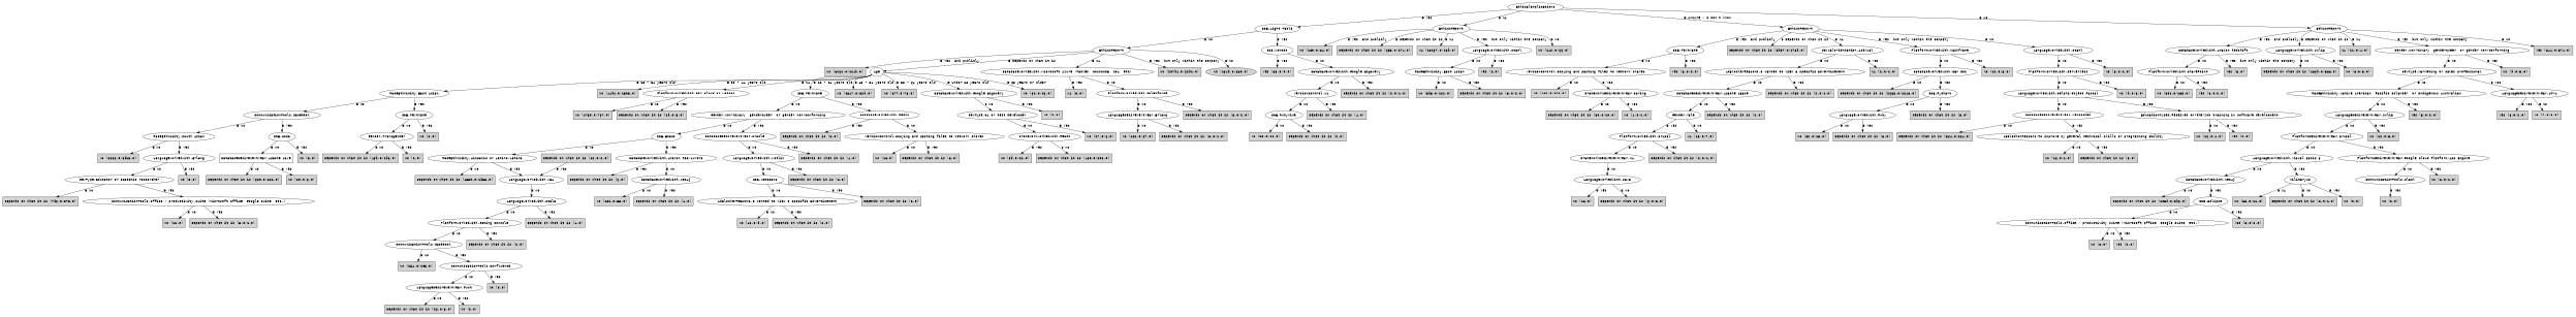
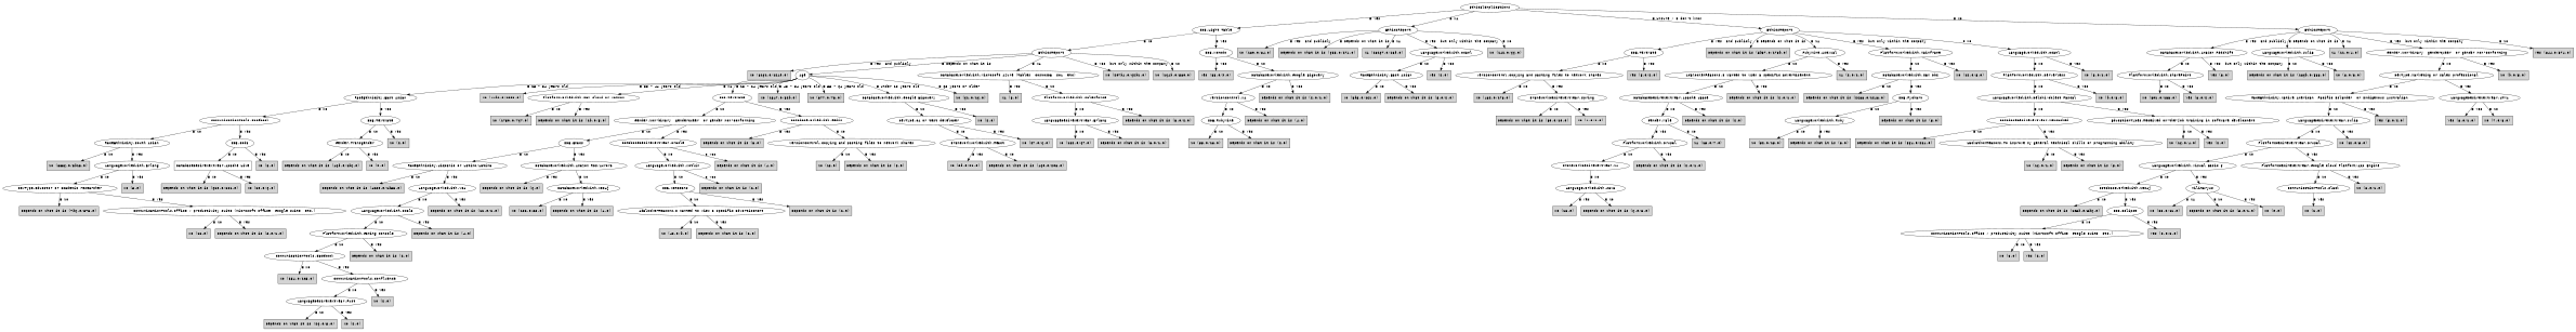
  digraph {
    fontname="DejaVu Sans Mono"
    node [fontname="DejaVu Sans Mono" shape=box style=filled]
    edge [fontname="DejaVu Sans Mono"]
    n1 [label=EthicalImplications shape="" style=""]
    n2 [label="IDE.Light Table" shape="" style=""]
    n3 [label=EthicsReport shape="" style=""]
    n4 [label=EthicsReport shape="" style=""]
    n5 [label=EthicsReport shape="" style=""]
    n6 [label=EthicsReport shape="" style=""]
    n7 [label="IDE.Komodo" shape="" style=""]
    n8 [label="No (180.0/84.0)"]
    n9 [label="Depends on what it is (655.0/274.0)"]
    n10 [label="NA (28167.0/189.0)"]
    n11 [label="LanguageWorkedWith.Ocaml" shape="" style=""]
    n12 [label="No (142.0/66.0)"]
    n13 [label="IDE.TextMate" shape="" style=""]
    n14 [label="Depends on what it is (5937.0/1789.0)"]
-   n15 [label="SexualOrientation.Asexual" shape="" style=""]
+   n15 [label="RubyMine.Asexual" shape="" style=""]
    n16 [label="PlatformWorkedWith.Mainframe" shape="" style=""]
    n17 [label="LanguageWorkedWith.Ocaml" shape="" style=""]
    n18 [label="DatabaseWorkedWith.Amazon Redshift" shape="" style=""]
    n19 [label="LanguageWorkedWith.Julia" shape="" style=""]
    n20 [label="NA (11.0/4.0)"]
    n21 [label="Gender.Non-binary  genderqueer  or gender non-conforming" shape="" style=""]
    n22 [label="Yes (844.0/374.0)"]
    n23 [label="No (8161.0/1249.0)"]
    n24 [label=Age shape="" style=""]
    n25 [label="DatabaseWorkedWith.Microsoft Azure (Tables  CosmosDB  SQL  etc)" shape="" style=""]
    n26 [label="No (20794.0/6291.0)"]
-   n27 [label="No (1649.0/580.0)" shape=ellipse]
+   n27 [label="No (1649.0/580.0)"]
    n28 [label="Yes (33.0/9.0)"]
    n29 [label="DatabaseWorkedWith.Google BigQuery" shape="" style=""]
    n30 [label="RaceEthnicity.East Asian" shape="" style=""]
    n31 [label="No (4491.0/1503.0)"]
    n32 [label="PlatformWorkedWith.IBM Cloud or Watson" shape="" style=""]
    n33 [label="IDE.TextMate" shape="" style=""]
    n34 [label="No (1347.0/329.0)"]
    n35 [label="No (377.0/73.0)"]
    n36 [label="DatabaseWorkedWith.Google BigQuery" shape="" style=""]
    n37 [label="No (61.0/16.0)"]
    n38 [label="NA (3.0)"]
    n39 [label="PlatformWorkedWith.Salesforce" shape="" style=""]
    n40 [label="CommunicationTools.Facebook" shape="" style=""]
    n41 [label="IDE.TextMate" shape="" style=""]
    n42 [label="No (1750.0/767.0)"]
    n43 [label="Depends on what it is (19.0/5.0)"]
    n44 [label="Gender.Non-binary  genderqueer  or gender non-conforming" shape="" style=""]
    n45 [label="DatabaseWorkedWith.Redis" shape="" style=""]
    n46 [label="DevType.QA or test developer" shape="" style=""]
    n47 [label="No (2.0)"]
    n48 [label="RaceEthnicity.South Asian" shape="" style=""]
    n49 [label="IDE.Coda" shape="" style=""]
    n50 [label="Gender.Transgender" shape="" style=""]
    n51 [label="No (2.0)"]
    n52 [label="No (8886.0/3913.0)"]
    n53 [label="LanguageWorkedWith.Erlang" shape="" style=""]
    n54 [label="DatabaseDesireNextYear.Apache Hive" style=""]
    n55 [label="No (3.0)"]
    n56 [label="DevType.Educator or academic researcher" shape="" style=""]
    n57 [label="No (5.0)"]
    n58 [label="Depends on what it is (796.0/373.0)"]
    n59 [label="CommunicationTools.Office / productivity suite (Microsoft Office  Google Suite  etc.)" shape="" style=""]
    n60 [label="No (12.0)"]
    n61 [label="Depends on what it is (5.0/1.0)"]
    n62 [label="Depends on what it is (620.0/281.0)"]
    n63 [label="No (20.0/6.0)"]
    n64 [label="Depends on what it is (469.0/196.0)"]
    n65 [label="No (2.0)"]
    n66 [label="IDE.Emacs" shape="" style=""]
    n67 [label="DatabaseDesireNextYear.Oracle" shape="" style=""]
    n68 [label="Depends on what it is (3.0)"]
    n69 [label="VersionControl.Copying and pasting files to network shares" shape="" style=""]
    n70 [label="RaceEthnicity.Hispanic or Latino/Latina" shape="" style=""]
    n71 [label="DatabaseWorkedWith.Amazon RDS/Aurora" shape="" style=""]
    n72 [label="LanguageWorkedWith.Kotlin" shape="" style=""]
    n73 [label="Depends on what it is (4.0)"]
    n74 [label="Depends on what it is (4350.0/1953.0)"]
    n75 [label="LanguageWorkedWith.VBA" shape="" style=""]
    n76 [label="Depends on what it is (6.0)"]
    n77 [label="DatabaseWorkedWith.Neo4j" shape="" style=""]
    n78 [label="LanguageWorkedWith.Scala" shape="" style=""]
    n79 [label="Depends on what it is (12.0/2.0)"]
    n80 [label="PlatformWorkedWith.Gaming console" shape="" style=""]
    n81 [label="Depends on what it is (4.0)"]
    n82 [label="CommunicationTools.Facebook" shape="" style=""]
    n83 [label="Depends on what it is (2.0)"]
    n84 [label="No (254.0/105.0)"]
    n85 [label="CommunicationTools.Confluence" shape="" style=""]
    n86 [label="LanguageDesireNextYear.Rust" shape="" style=""]
    n87 [label="No (2.0)"]
    n88 [label="Depends on what it is (26.0/5.0)"]
    n89 [label="No (2.0)"]
    n90 [label="No (152.0/55.0)"]
    n91 [label="Depends on what it is (4.0)"]
    n92 [label="IDE.NetBeans" shape="" style=""]
    n93 [label="Depends on what it is (2.0)"]
    n94 [label="AdBlockerReasons.I wanted to view a specific advertisement" shape="" style=""]
    n95 [label="Depends on what it is (2.0)"]
    n96 [label="No (48.0/9.0)"]
    n97 [label="Depends on what it is (2.0)"]
    n98 [label="No (18.0)"]
    n99 [label="Depends on what it is (3.0)"]
    n100 [label="FrameworkWorkedWith.React" shape="" style=""]
    n101 [label="No (27.0/6.0)"]
    n102 [label="No (59.0/21.0)"]
    n103 [label="Depends on what it is (460.0/208.0)"]
    n104 [label="LanguageDesireNextYear.Erlang" shape="" style=""]
    n105 [label="Depends on what it is (3.0/2.0)"]
    n106 [label="No (182.0/67.0)"]
    n107 [label="Depends on what it is (3.0/1.0)"]
    n108 [label="VersionControl.NA" shape="" style=""]
    n109 [label="Depends on what it is (2.0/1.0)"]
    n110 [label="IDE.RubyMine" shape="" style=""]
    n111 [label="Depends on what it is (4.0)"]
    n112 [label="No (55.0/18.0)"]
    n113 [label="Depends on what it is (2.0)"]
    n114 [label="RaceEthnicity.East Asian" shape="" style=""]
    n115 [label="Yes (2.0)"]
    n116 [label="No (395.0/161.0)"]
    n117 [label="Depends on what it is (5.0/2.0)"]
    n118 [label="VersionControl.Copying and pasting files to network shares" shape="" style=""]
    n119 [label="Yes (5.0/2.0)"]
    n120 [label="AdBlockerReasons.I wanted to view a specific advertisement" shape="" style=""]
    n121 [label="NA (2.0/1.0)"]
    n122 [label="DatabaseWorkedWith.IBM Db2" shape="" style=""]
    n123 [label="No (12.0/5.0)"]
    n124 [label="PlatformWorkedWith.Serverless" shape="" style=""]
    n125 [label="No (3.0/1.0)"]
    n126 [label="No (482.0/178.0)"]
    n127 [label="FrameworkDesireNextYear.Spring" shape="" style=""]
    n128 [label="Depends on what it is (30.0/10.0)"]
    n129 [label="No (4.0/1.0)"]
    n130 [label="DatabaseDesireNextYear.Apache HBase" shape="" style=""]
    n131 [label="Depends on what it is (2.0/1.0)"]
    n132 [label="Gender.Male" shape="" style=""]
    n133 [label="Depends on what it is (2.0)"]
    n134 [label="PlatformWorkedWith.Drupal" shape="" style=""]
    n135 [label="NA (15.0/7.0)"]
    n136 [label="FrameworkDesireNextYear.NA" shape="" style=""]
    n137 [label="Depends on what it is (2.0/1.0)"]
    n138 [label="LanguageWorkedWith.Java" shape="" style=""]
    n139 [label="No (18.0)"]
    n140 [label="Depends on what it is (6.0/3.0)"]
    n141 [label="Depends on what it is (2688.0/1248.0)"]
    n142 [label="IDE.PyCharm" shape="" style=""]
    n143 [label="LanguageWorkedWith.Ruby" shape="" style=""]
    n144 [label="Depends on what it is (5.0)"]
    n145 [label="No (52.0/15.0)"]
    n146 [label="Depends on what it is (3.0)"]
    n147 [label="LanguageWorkedWith.Delphi/Object Pascal" shape="" style=""]
    n148 [label="No (9.0/3.0)"]
    n149 [label="DatabaseDesireNextYear.Memcached" shape="" style=""]
    n150 [label="EducationTypes.Received on-the-job training in software development" shape="" style=""]
    n151 [label="Depends on what it is (564.0/284.0)"]
    n152 [label="HackathonReasons.To improve my general technical skills or programming ability" shape="" style=""]
    n153 [label="No (16.0/4.0)"]
    n154 [label="Yes (2.0)"]
    n155 [label="No (16.0/1.0)"]
    n156 [label="Depends on what it is (5.0)"]
    n157 [label="PlatformWorkedWith.SharePoint" shape="" style=""]
    n158 [label="Yes (3.0)"]
    n159 [label="Depends on what it is (1869.0/588.0)"]
    n160 [label="No (8.0/3.0)"]
    n161 [label="DevType.Marketing or sales professional" shape="" style=""]
    n162 [label="No (9.0/5.0)"]
    n163 [label="No (301.0/133.0)"]
    n164 [label="Yes (8.0/2.0)"]
    n165 [label="RaceEthnicity.Native American  Pacific Islander  or Indigenous Australian" shape="" style=""]
    n166 [label="LanguageDesireNextYear.HTML" shape="" style=""]
    n167 [label="LanguageDesireNextYear.Julia" shape="" style=""]
    n168 [label="Yes (5.0/2.0)"]
    n169 [label="Yes (8.0/1.0)"]
    n170 [label="No (7.0/3.0)"]
    n171 [label="PlatformDesireNextYear.Drupal" shape="" style=""]
    n172 [label="No (12.0/5.0)"]
    n173 [label="LanguageWorkedWith.Visual Basic 6" shape="" style=""]
    n174 [label="PlatformDesireNextYear.Google Cloud Platform/App Engine" shape="" style=""]
    n175 [label="DatabaseWorkedWith.Neo4j" shape="" style=""]
    n176 [label=MilitaryUS shape="" style=""]
    n177 [label="CommunicationTools.Slack" shape="" style=""]
    n178 [label="No (8.0/1.0)"]
    n179 [label="Depends on what it is (1059.0/596.0)"]
    n180 [label="IDE.Eclipse" shape="" style=""]
    n181 [label="No (33.0/11.0)"]
    n182 [label="Depends on what it is (5.0/1.0)"]
    n183 [label="No (0.0)"]
    n184 [label="CommunicationTools.Office / productivity suite (Microsoft Office  Google Suite  etc.)" shape="" style=""]
    n185 [label="Yes (5.0/2.0)"]
    n186 [label="No (8.0)"]
    n187 [label="Yes (2.0)"]
    n188 [label="No (2.0)"]
    n1 -> n2 [label="= Yes"]
    n1 -> n3 [label="= NA"]
    n1 -> n4 [label="= Unsure / I don\'t know"]
    n1 -> n5 [label="= No"]
    n2 -> n6 [label="= No"]
    n2 -> n7 [label="= Yes"]
    n3 -> n8 [label="= Yes  and publicly"]
    n3 -> n9 [label="= Depends on what it is"]
    n3 -> n10 [label="= NA"]
    n3 -> n11 [label="= Yes  but only within the company"]
    n3 -> n12 [label="= No"]
    n4 -> n13 [label="= Yes  and publicly"]
    n4 -> n14 [label="= Depends on what it is"]
    n4 -> n15 [label="= NA"]
    n4 -> n16 [label="= Yes  but only within the company"]
    n4 -> n17 [label="= No"]
    n5 -> n18 [label="= Yes  and publicly"]
    n5 -> n19 [label="= Depends on what it is"]
    n5 -> n20 [label="= NA"]
    n5 -> n21 [label="= Yes  but only within the company"]
    n5 -> n22 [label="= No"]
    n6 -> n23 [label="= Yes  and publicly"]
    n6 -> n24 [label="= Depends on what it is"]
    n6 -> n25 [label="= NA"]
    n6 -> n26 [label="= Yes  but only within the company"]
    n6 -> n27 [label="= No"]
    n7 -> n28 [label="= Yes"]
    n7 -> n29 [label="= No"]
    n11 -> n114 [label="= No"]
    n11 -> n115 [label="= Yes"]
    n13 -> n118 [label="= No"]
    n13 -> n119 [label="= Yes"]
    n15 -> n120 [label="= No"]
    n15 -> n121 [label="= Yes"]
    n16 -> n122 [label="= No"]
    n16 -> n123 [label="= Yes"]
    n17 -> n124 [label="= No"]
    n17 -> n125 [label="= Yes"]
    n18 -> n157 [label="= No"]
    n18 -> n158 [label="= Yes  but only within the company"]
    n19 -> n159 [label="= No"]
    n19 -> n160 [label="= Yes"]
    n21 -> n161 [label="= No"]
    n21 -> n162 [label="= Yes"]
    n24 -> n30 [label="= 25 - 34 years old"]
    n24 -> n31 [label="= 35 - 44 years old"]
    n24 -> n32 [label="= NA"]
    n24 -> n33 [label="= 18 - 24 years old"]
    n24 -> n34 [label="= 45 - 54 years old"]
    n24 -> n35 [label="= 55 - 64 years old"]
    n24 -> n36 [label="= Under 18 years old"]
    n24 -> n37 [label="= 65 years or older"]
    n25 -> n38 [label="= Yes"]
    n25 -> n39 [label="= No"]
    n29 -> n108 [label="= No"]
    n29 -> n109 [label="= Yes"]
    n30 -> n40 [label="= No"]
    n30 -> n41 [label="= Yes"]
    n32 -> n42 [label="= No"]
    n32 -> n43 [label="= Yes"]
    n33 -> n44 [label="= No"]
    n33 -> n45 [label="= Yes"]
    n36 -> n46 [label="= No"]
    n36 -> n47 [label="= Yes"]
    n39 -> n104 [label="= No"]
    n39 -> n105 [label="= Yes"]
    n40 -> n48 [label="= No"]
    n40 -> n49 [label="= Yes"]
    n41 -> n50 [label="= No"]
    n41 -> n51 [label="= Yes"]
    n44 -> n66 [label="= No"]
    n44 -> n67 [label="= Yes"]
    n45 -> n68 [label="= Yes"]
    n45 -> n69 [label="= No"]
    n46 -> n100 [label="= No"]
    n46 -> n101 [label="= Yes"]
    n48 -> n52 [label="= No"]
    n48 -> n53 [label="= Yes"]
    n49 -> n54 [label="= No"]
    n49 -> n55 [label="= Yes"]
    n50 -> n64 [label="= No"]
    n50 -> n65 [label="= Yes"]
    n53 -> n56 [label="= No"]
    n53 -> n57 [label="= Yes"]
    n54 -> n62 [label="= No"]
    n54 -> n63 [label="= Yes"]
    n56 -> n58 [label="= No"]
    n56 -> n59 [label="= Yes"]
    n59 -> n60 [label="= No"]
    n59 -> n61 [label="= Yes"]
    n66 -> n70 [label="= No"]
    n66 -> n71 [label="= Yes"]
    n67 -> n72 [label="= No"]
    n67 -> n73 [label="= Yes"]
    n69 -> n98 [label="= No"]
    n69 -> n99 [label="= Yes"]
    n70 -> n74 [label="= No"]
    n70 -> n75 [label="= Yes"]
    n71 -> n76 [label="= Yes"]
    n71 -> n77 [label="= No"]
    n72 -> n92 [label="= No"]
    n72 -> n93 [label="= Yes"]
    n75 -> n78 [label="= No"]
-   n79 -> n75 [label="= Yes"]
+   n75 -> n79 [label="= Yes"]
    n77 -> n90 [label="= No"]
    n77 -> n91 [label="= Yes"]
    n78 -> n80 [label="= No"]
    n78 -> n81 [label="= Yes"]
    n80 -> n82 [label="= No"]
    n80 -> n83 [label="= Yes"]
    n82 -> n84 [label="= No"]
    n82 -> n85 [label="= Yes"]
    n85 -> n86 [label="= No"]
    n85 -> n87 [label="= Yes"]
    n86 -> n88 [label="= No"]
    n86 -> n89 [label="= Yes"]
    n92 -> n94 [label="= No"]
    n92 -> n95 [label="= Yes"]
    n94 -> n96 [label="= No"]
    n94 -> n97 [label="= Yes"]
    n100 -> n102 [label="= Yes"]
    n100 -> n103 [label="= No"]
    n104 -> n106 [label="= No"]
    n104 -> n107 [label="= Yes"]
    n108 -> n110 [label="= No"]
    n108 -> n111 [label="= Yes"]
    n110 -> n112 [label="= No"]
    n110 -> n113 [label="= Yes"]
    n114 -> n116 [label="= No"]
    n114 -> n117 [label="= Yes"]
    n118 -> n126 [label="= No"]
    n118 -> n127 [label="= Yes"]
    n120 -> n130 [label="= No"]
    n120 -> n131 [label="= Yes"]
    n122 -> n141 [label="= No"]
    n122 -> n142 [label="= Yes"]
    n124 -> n147 [label="= No"]
    n124 -> n148 [label="= Yes"]
    n127 -> n128 [label="= No"]
    n127 -> n129 [label="= Yes"]
    n130 -> n132 [label="= No"]
    n130 -> n133 [label="= Yes"]
    n132 -> n134 [label="= Yes"]
    n132 -> n135 [label="= No"]
    n134 -> n136 [label="= No"]
    n134 -> n137 [label="= Yes"]
    n136 -> n138 [label="= No"]
    n138 -> n139 [label="= Yes"]
    n138 -> n140 [label="= No"]
    n142 -> n143 [label="= No"]
    n142 -> n144 [label="= Yes"]
    n143 -> n145 [label="= No"]
    n143 -> n146 [label="= Yes"]
    n147 -> n149 [label="= No"]
    n147 -> n150 [label="= Yes"]
    n149 -> n151 [label="= No"]
    n149 -> n152 [label="= Yes"]
    n150 -> n153 [label="= No"]
    n150 -> n154 [label="= Yes"]
    n152 -> n155 [label="= No"]
    n152 -> n156 [label="= Yes"]
    n157 -> n163 [label="= No"]
    n157 -> n164 [label="= Yes"]
    n161 -> n165 [label="= No"]
    n161 -> n166 [label="= Yes"]
    n165 -> n167 [label="= No"]
    n165 -> n168 [label="= Yes"]
    n166 -> n169 [label="= Yes"]
    n166 -> n170 [label="= No"]
    n167 -> n171 [label="= No"]
    n167 -> n172 [label="= Yes"]
    n171 -> n173 [label="= No"]
    n171 -> n174 [label="= Yes"]
    n173 -> n175 [label="= No"]
    n173 -> n176 [label="= Yes"]
    n174 -> n177 [label="= No"]
    n174 -> n178 [label="= Yes"]
    n175 -> n179 [label="= No"]
    n175 -> n180 [label="= Yes"]
    n176 -> n181 [label="= NA"]
    n176 -> n182 [label="= No"]
    n176 -> n183 [label="= Yes"]
    n177 -> n188 [label="= Yes"]
    n180 -> n184 [label="= No"]
    n180 -> n185 [label="= Yes"]
    n184 -> n186 [label="= No"]
    n184 -> n187 [label="= Yes"]
  }
